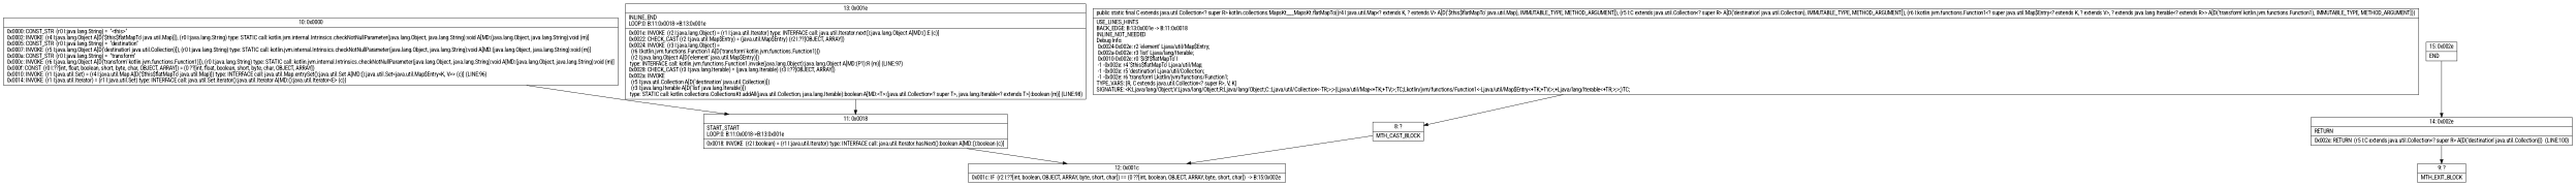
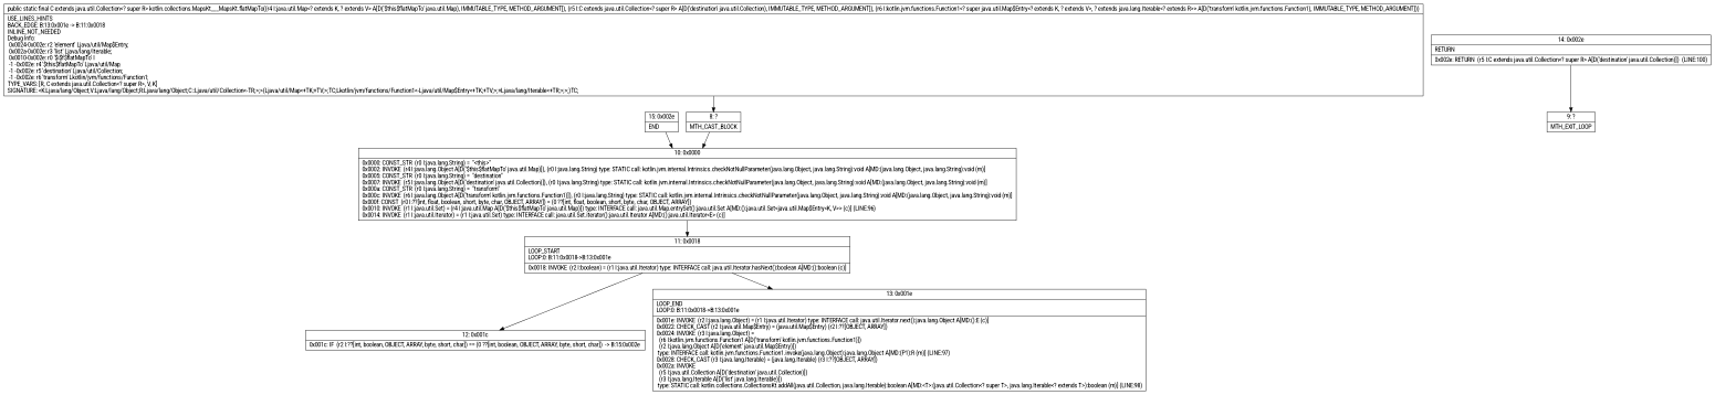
  digraph {
    fontname="Roboto Condensed"
    node [fontname="Roboto Condensed" shape=record]
    edge [fontname="Roboto Condensed"]
    n1 [label="{8\:\ ?|MTH_CAST_BLOCK\l}"]
    n2 [label="{10\:\ 0x0000|0x0000: CONST_STR  (r0 I:java.lang.String) =  \"\<this\>\" \l0x0002: INVOKE  (r4 I:java.lang.Object A[D('$this$flatMapTo' java.util.Map)]), (r0 I:java.lang.String) type: STATIC call: kotlin.jvm.internal.Intrinsics.checkNotNullParameter(java.lang.Object, java.lang.String):void A[MD:(java.lang.Object, java.lang.String):void (m)]\l0x0005: CONST_STR  (r0 I:java.lang.String) =  \"destination\" \l0x0007: INVOKE  (r5 I:java.lang.Object A[D('destination' java.util.Collection)]), (r0 I:java.lang.String) type: STATIC call: kotlin.jvm.internal.Intrinsics.checkNotNullParameter(java.lang.Object, java.lang.String):void A[MD:(java.lang.Object, java.lang.String):void (m)]\l0x000a: CONST_STR  (r0 I:java.lang.String) =  \"transform\" \l0x000c: INVOKE  (r6 I:java.lang.Object A[D('transform' kotlin.jvm.functions.Function1)]), (r0 I:java.lang.String) type: STATIC call: kotlin.jvm.internal.Intrinsics.checkNotNullParameter(java.lang.Object, java.lang.String):void A[MD:(java.lang.Object, java.lang.String):void (m)]\l0x000f: CONST  (r0 I:??[int, float, boolean, short, byte, char, OBJECT, ARRAY]) = (0 ??[int, float, boolean, short, byte, char, OBJECT, ARRAY]) \l0x0010: INVOKE  (r1 I:java.util.Set) = (r4 I:java.util.Map A[D('$this$flatMapTo' java.util.Map)]) type: INTERFACE call: java.util.Map.entrySet():java.util.Set A[MD:():java.util.Set\<java.util.Map$Entry\<K, V\>\> (c)] (LINE:96)\l0x0014: INVOKE  (r1 I:java.util.Iterator) = (r1 I:java.util.Set) type: INTERFACE call: java.util.Set.iterator():java.util.Iterator A[MD:():java.util.Iterator\<E\> (c)]\l}"]
-   n3 [label="{11\:\ 0x0018|START_START\lLOOP:0: B:11:0x0018\-\>B:13:0x001e\l|0x0018: INVOKE  (r2 I:boolean) = (r1 I:java.util.Iterator) type: INTERFACE call: java.util.Iterator.hasNext():boolean A[MD:():boolean (c)]\l}"]
+   n3 [label="{11\:\ 0x0018|LOOP_START\lLOOP:0: B:11:0x0018\-\>B:13:0x001e\l|0x0018: INVOKE  (r2 I:boolean) = (r1 I:java.util.Iterator) type: INTERFACE call: java.util.Iterator.hasNext():boolean A[MD:():boolean (c)]\l}"]
    n4 [label="{12\:\ 0x001c|0x001c: IF  (r2 I:??[int, boolean, OBJECT, ARRAY, byte, short, char]) == (0 ??[int, boolean, OBJECT, ARRAY, byte, short, char])  \-\> B:15:0x002e \l}"]
-   n5 [label="{13\:\ 0x001e|INLINE_END\lLOOP:0: B:11:0x0018\-\>B:13:0x001e\l|0x001e: INVOKE  (r2 I:java.lang.Object) = (r1 I:java.util.Iterator) type: INTERFACE call: java.util.Iterator.next():java.lang.Object A[MD:():E (c)]\l0x0022: CHECK_CAST (r2 I:java.util.Map$Entry) = (java.util.Map$Entry) (r2 I:??[OBJECT, ARRAY]) \l0x0024: INVOKE  (r3 I:java.lang.Object) = \l  (r6 I:kotlin.jvm.functions.Function1 A[D('transform' kotlin.jvm.functions.Function1)])\l  (r2 I:java.lang.Object A[D('element' java.util.Map$Entry)])\l type: INTERFACE call: kotlin.jvm.functions.Function1.invoke(java.lang.Object):java.lang.Object A[MD:(P1):R (m)] (LINE:97)\l0x0028: CHECK_CAST (r3 I:java.lang.Iterable) = (java.lang.Iterable) (r3 I:??[OBJECT, ARRAY]) \l0x002a: INVOKE  \l  (r5 I:java.util.Collection A[D('destination' java.util.Collection)])\l  (r3 I:java.lang.Iterable A[D('list' java.lang.Iterable)])\l type: STATIC call: kotlin.collections.CollectionsKt.addAll(java.util.Collection, java.lang.Iterable):boolean A[MD:\<T\>:(java.util.Collection\<? super T\>, java.lang.Iterable\<? extends T\>):boolean (m)] (LINE:98)\l}"]
+   n5 [label="{13\:\ 0x001e|LOOP_END\lLOOP:0: B:11:0x0018\-\>B:13:0x001e\l|0x001e: INVOKE  (r2 I:java.lang.Object) = (r1 I:java.util.Iterator) type: INTERFACE call: java.util.Iterator.next():java.lang.Object A[MD:():E (c)]\l0x0022: CHECK_CAST (r2 I:java.util.Map$Entry) = (java.util.Map$Entry) (r2 I:??[OBJECT, ARRAY]) \l0x0024: INVOKE  (r3 I:java.lang.Object) = \l  (r6 I:kotlin.jvm.functions.Function1 A[D('transform' kotlin.jvm.functions.Function1)])\l  (r2 I:java.lang.Object A[D('element' java.util.Map$Entry)])\l type: INTERFACE call: kotlin.jvm.functions.Function1.invoke(java.lang.Object):java.lang.Object A[MD:(P1):R (m)] (LINE:97)\l0x0028: CHECK_CAST (r3 I:java.lang.Iterable) = (java.lang.Iterable) (r3 I:??[OBJECT, ARRAY]) \l0x002a: INVOKE  \l  (r5 I:java.util.Collection A[D('destination' java.util.Collection)])\l  (r3 I:java.lang.Iterable A[D('list' java.lang.Iterable)])\l type: STATIC call: kotlin.collections.CollectionsKt.addAll(java.util.Collection, java.lang.Iterable):boolean A[MD:\<T\>:(java.util.Collection\<? super T\>, java.lang.Iterable\<? extends T\>):boolean (m)] (LINE:98)\l}"]
    n6 [label="{15\:\ 0x002e|END\l}"]
    n7 [label="{14\:\ 0x002e|RETURN\l|0x002e: RETURN  (r5 I:C extends java.util.Collection\<? super R\> A[D('destination' java.util.Collection)])  (LINE:100)\l}"]
-   n8 [label="{9\:\ ?|MTH_EXIT_BLOCK\l}"]
+   n8 [label="{9\:\ ?|MTH_EXIT_LOOP\l}"]
    n9 [label="{public static final C extends java.util.Collection\<? super R\> kotlin.collections.MapsKt___MapsKt.flatMapTo((r4 I:java.util.Map\<? extends K, ? extends V\> A[D('$this$flatMapTo' java.util.Map), IMMUTABLE_TYPE, METHOD_ARGUMENT]), (r5 I:C extends java.util.Collection\<? super R\> A[D('destination' java.util.Collection), IMMUTABLE_TYPE, METHOD_ARGUMENT]), (r6 I:kotlin.jvm.functions.Function1\<? super java.util.Map$Entry\<? extends K, ? extends V\>, ? extends java.lang.Iterable\<? extends R\>\> A[D('transform' kotlin.jvm.functions.Function1), IMMUTABLE_TYPE, METHOD_ARGUMENT]))  | USE_LINES_HINTS\lBACK_EDGE: B:13:0x001e \-\> B:11:0x0018\lINLINE_NOT_NEEDED\lDebug Info:\l  0x0024\-0x002e: r2 'element' Ljava\/util\/Map$Entry;\l  0x002a\-0x002e: r3 'list' Ljava\/lang\/Iterable;\l  0x0010\-0x002e: r0 '$i$f$flatMapTo' I\l  \-1 \-0x002e: r4 '$this$flatMapTo' Ljava\/util\/Map;\l  \-1 \-0x002e: r5 'destination' Ljava\/util\/Collection;\l  \-1 \-0x002e: r6 'transform' Lkotlin\/jvm\/functions\/Function1;\lTYPE_VARS: [R, C extends java.util.Collection\<? super R\>, V, K]\lSIGNATURE: \<K:Ljava\/lang\/Object;V:Ljava\/lang\/Object;R:Ljava\/lang\/Object;C::Ljava\/util\/Collection\<\-TR;\>;\>(Ljava\/util\/Map\<+TK;+TV;\>;TC;Lkotlin\/jvm\/functions\/Function1\<\-Ljava\/util\/Map$Entry\<+TK;+TV;\>;+Ljava\/lang\/Iterable\<+TR;\>;\>;)TC;\l}"]
-   n1 -> n4
+   n1 -> n2
    n2 -> n3
    n3 -> n4
-   n5 -> n3
-   n6 -> n7
+   n3 -> n5
+   n6 -> n2
    n7 -> n8
    n9 -> n1
  }
